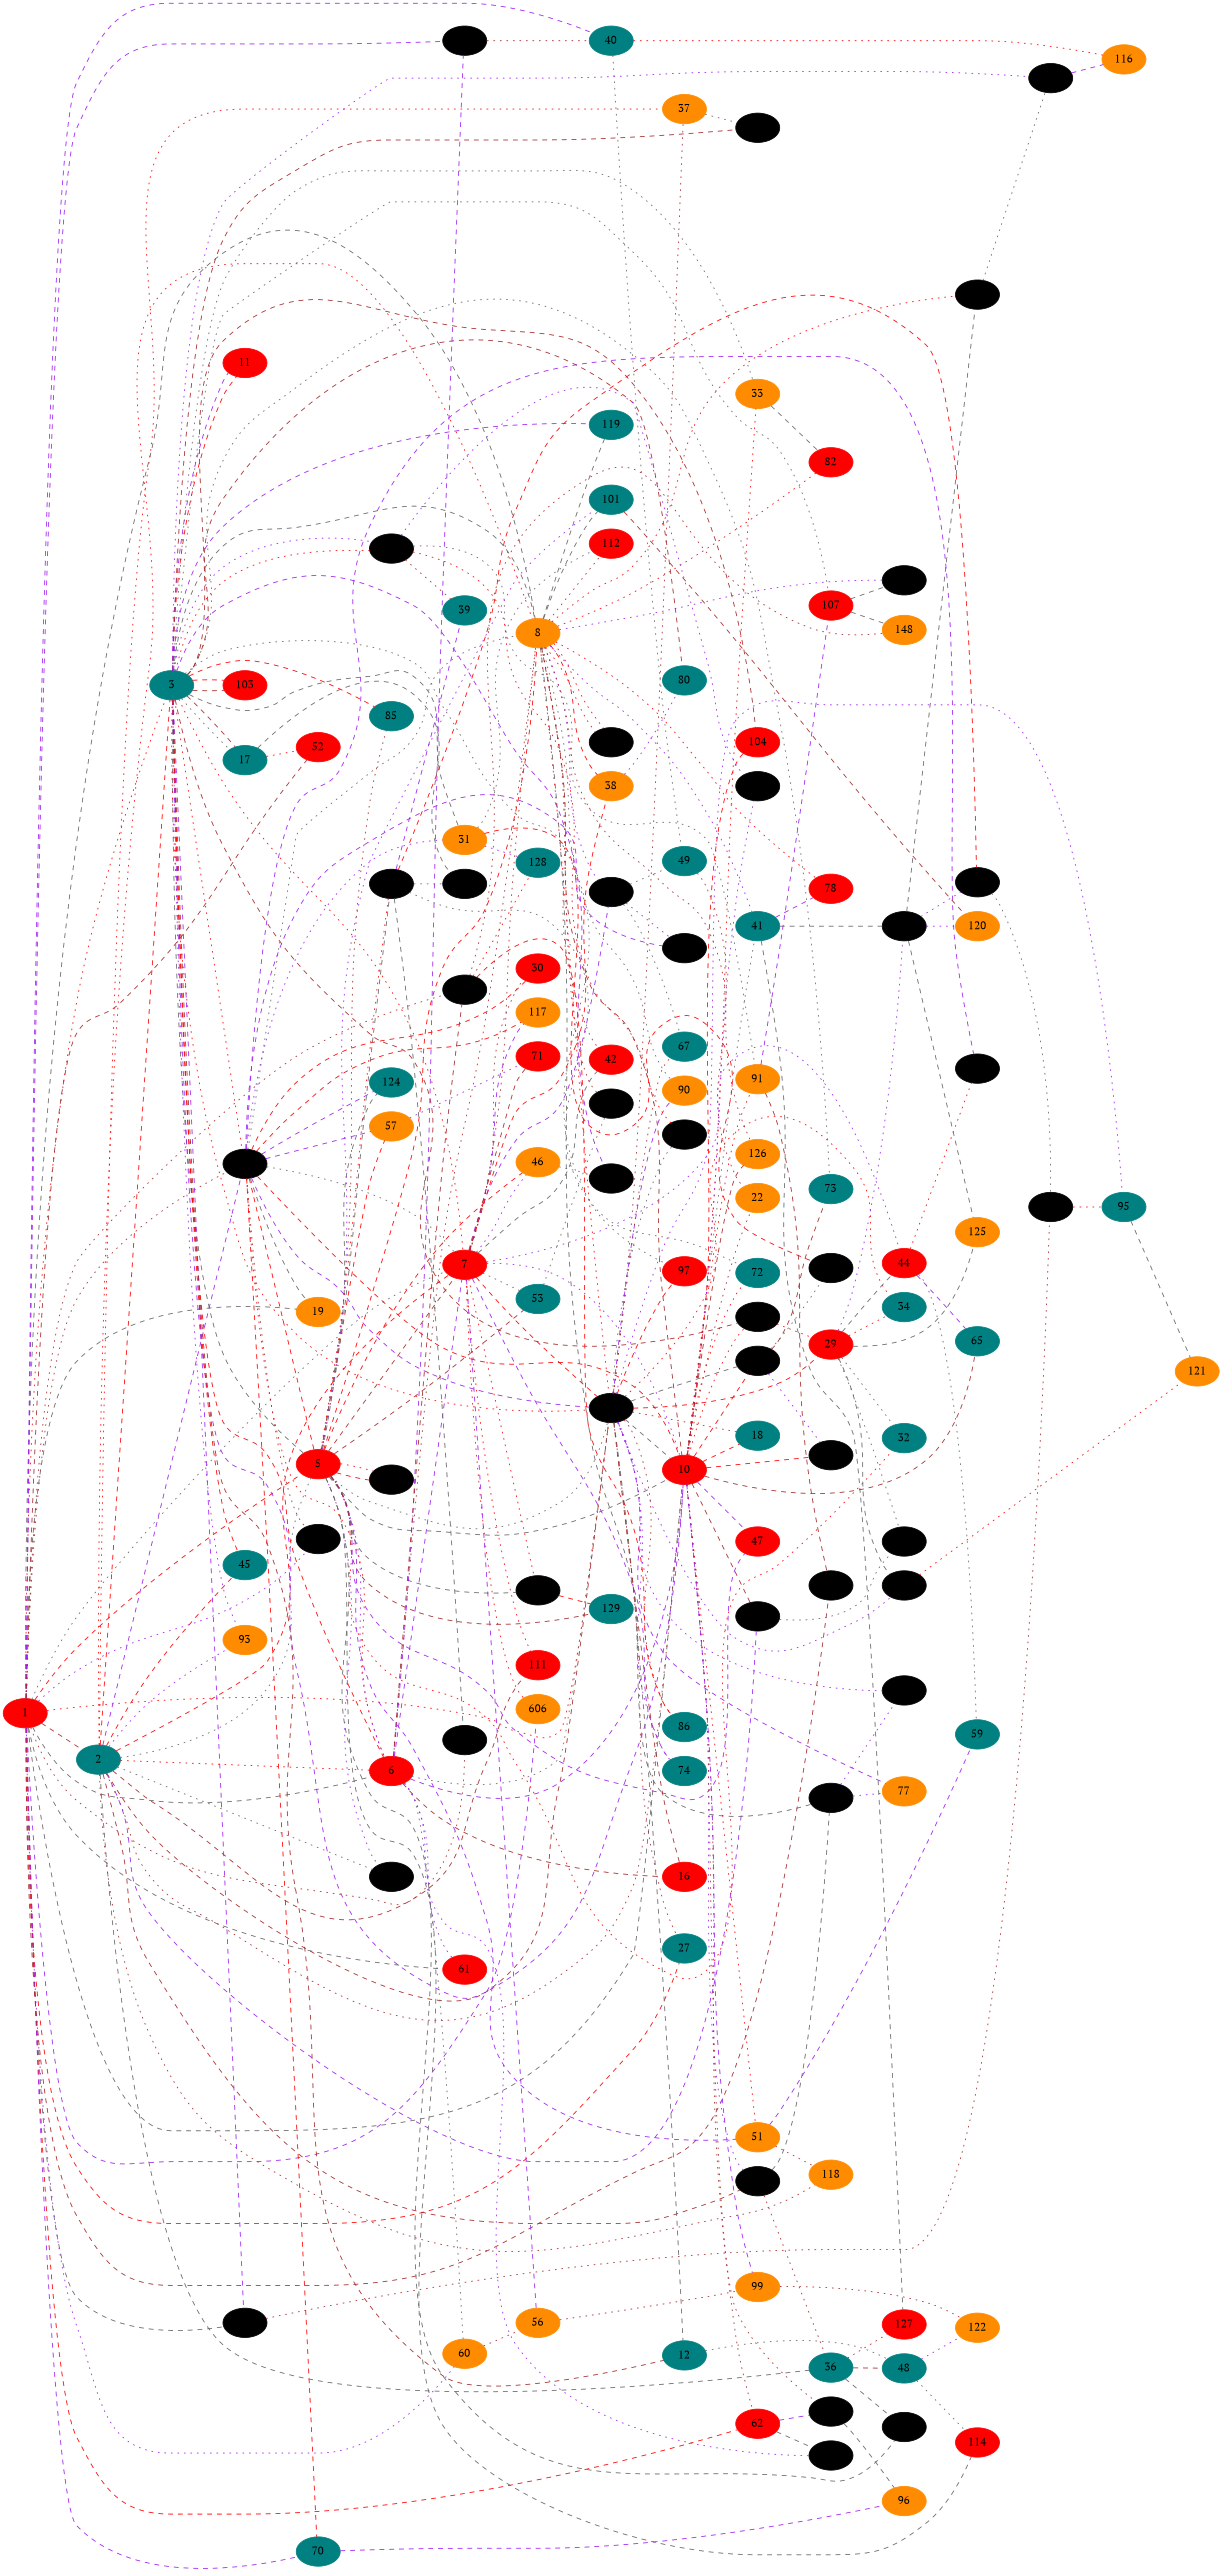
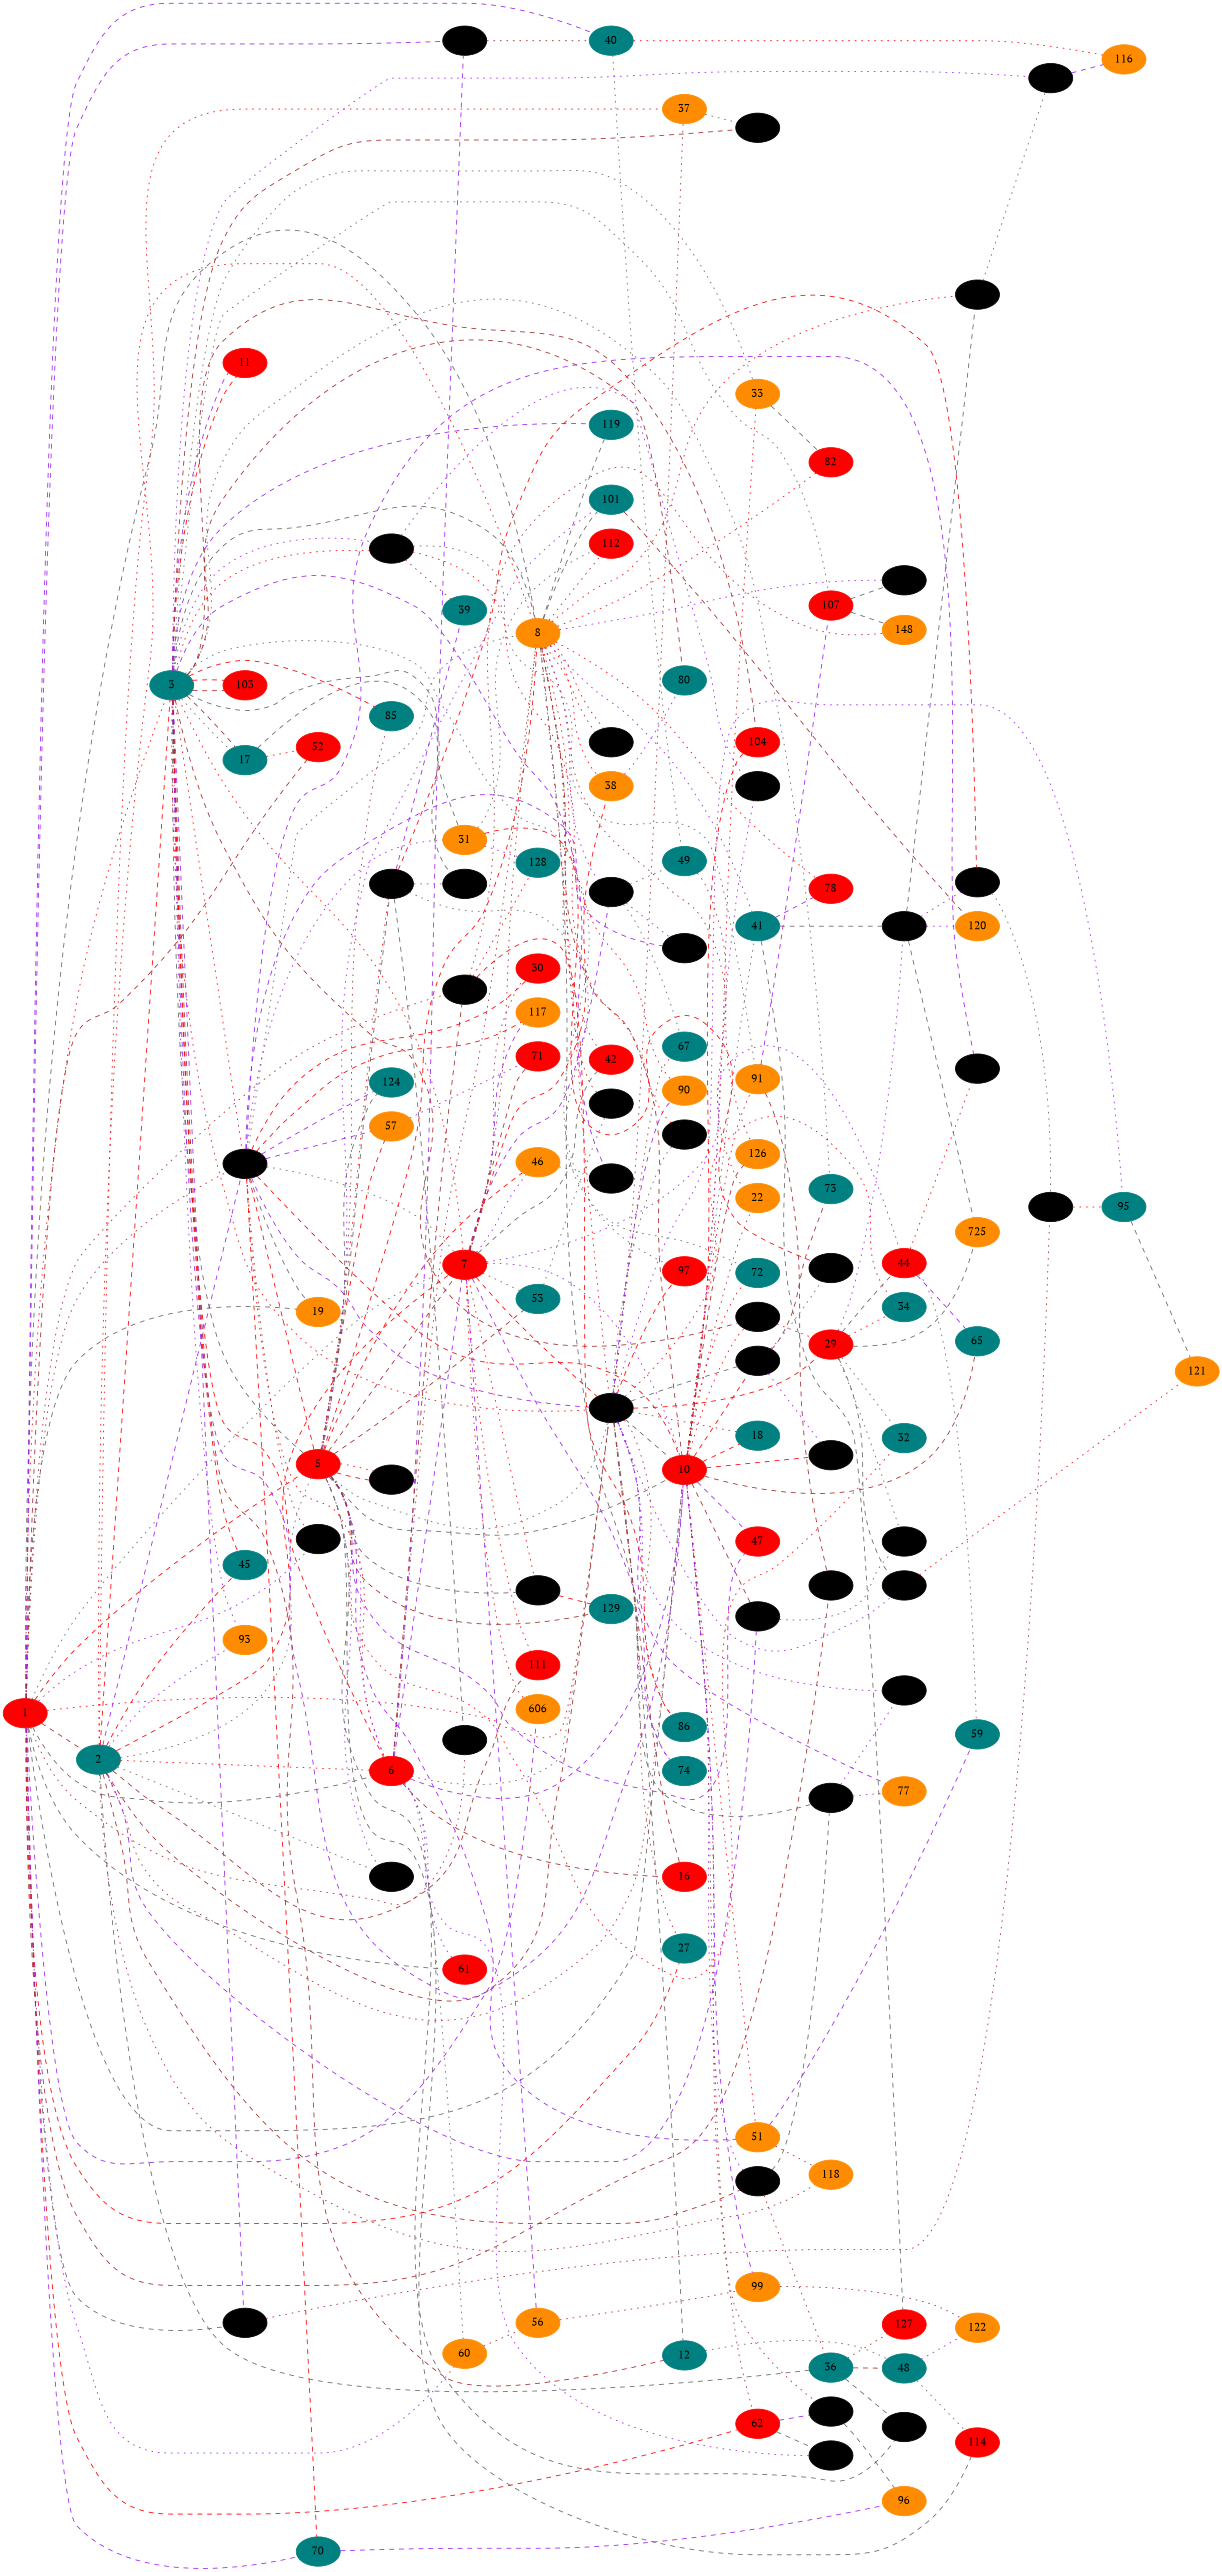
  graph {
    fontname="PT Serif"
    rankdir=LR
    node [color=black fontname="PT Serif" style=filled]
    edge [color=gray40 fontname="PT Serif" style=dotted]
    1 [color=red]
    2 [color=teal]
    3 [color=teal]
    4
    5 [color=red]
    6 [color=red]
    7 [color=red]
    8 [color=darkorange]
    9
    10 [color=red]
    14
    19 [color=darkorange]
    20
    27 [color=teal]
    35
    40 [color=teal]
    52 [color=red]
    60 [color=darkorange]
    61 [color=red]
    62 [color=red]
    70 [color=teal]
    79
    94
    102
    n25 [color=darkorange label=606]
    23
    28
    36 [color=teal]
    37 [color=darkorange]
    45 [color=teal]
    93 [color=darkorange]
    100
    111 [color=red]
    118 [color=darkorange]
    11 [color=red]
    12 [color=teal]
    13
    17 [color=teal]
    24
    31 [color=darkorange]
    33 [color=darkorange]
    54
    68
    73 [color=teal]
    80 [color=teal]
    85 [color=teal]
    97 [color=red]
    103 [color=red]
    104 [color=red]
    105
    107 [color=red]
    119 [color=teal]
    30 [color=red]
    57 [color=darkorange]
    75
    84
    117 [color=darkorange]
    124 [color=teal]
    25
    32 [color=teal]
    46 [color=darkorange]
    47 [color=red]
    51 [color=darkorange]
    53 [color=teal]
    55
    83
    92
    101 [color=teal]
    114 [color=red]
    129 [color=teal]
    16 [color=red]
    110
    21
    38 [color=darkorange]
    42 [color=red]
    44 [color=red]
    56 [color=darkorange]
    71 [color=red]
    74 [color=teal]
    22 [color=darkorange]
    41 [color=teal]
    63
    64
    66
    78 [color=red]
    82 [color=red]
    87
    90 [color=darkorange]
    112 [color=red]
    123
    18 [color=teal]
    26
    29 [color=red]
    34 [color=teal]
    67 [color=teal]
    69
    77 [color=darkorange]
    81
    86 [color=teal]
    95 [color=teal]
    113
    15
    65 [color=teal]
    72 [color=teal]
    88
    91 [color=darkorange]
    99 [color=darkorange]
    109
    126 [color=darkorange]
    58
    49 [color=teal]
    116 [color=darkorange]
    96 [color=darkorange]
    128 [color=teal]
    n115 [color=darkorange label=148]
    89
    48 [color=teal]
    127 [color=red]
    39 [color=teal]
    76
    98
    50
    59 [color=teal]
    120 [color=darkorange]
    43
-   125 [color=darkorange]
+   125 [color=darkorange label=725]
    121 [color=darkorange]
    122 [color=darkorange]
    1 -- 2 [color=brown style=dashed]
    1 -- 3 [color=red]
    1 -- 4 [color=brown]
    1 -- 5 [color=red style=dashed]
    1 -- 6 [style=dashed]
    1 -- 7
    1 -- 8 [style=dashed]
    1 -- 9 [color=red]
    1 -- 10 [style=dashed]
    1 -- 14 [style=dashed]
    1 -- 19 [style=dashed]
    1 -- 20 [color=purple style=dashed]
    1 -- 27 [color=red style=dashed]
    1 -- 35 [color=purple]
    1 -- 40 [color=purple style=dashed]
    1 -- 52 [color=brown style=dashed]
    1 -- 60 [color=purple]
    1 -- 61 [style=dashed]
    1 -- 62 [color=red style=dashed]
    1 -- 70 [color=purple style=dashed]
    1 -- 79 [color=brown]
    1 -- 94 [color=brown]
    1 -- 102 [color=brown style=dashed]
    1 -- n25 [color=purple style=dashed]
    2 -- 3 [color=red style=dashed]
    2 -- 4 [color=purple style=dashed]
    2 -- 5
    2 -- 6 [color=red]
    2 -- 7 [color=red style=dashed]
    2 -- 8 [color=red]
    2 -- 9 [color=brown style=dashed]
    2 -- 10 [color=brown]
    2 -- 23 [color=brown style=dashed]
    2 -- 28 [color=purple style=dashed]
    2 -- 36 [style=dashed]
    2 -- 37 [color=red]
    2 -- 45 [color=red style=dashed]
    2 -- 93 [color=purple]
    2 -- 100
    2 -- 111 [color=brown style=dashed]
    2 -- 118 [color=brown]
    3 -- 4 [color=red]
    3 -- 5 [style=dashed]
    3 -- 6 [color=red style=dashed]
    3 -- 7 [color=red]
    3 -- 8 [style=dashed]
    3 -- 9 [color=red]
    3 -- 10 [color=purple style=dashed]
    3 -- 14 [color=purple style=dashed]
    3 -- 45 [color=red style=dashed]
    3 -- 93 [color=purple]
    3 -- 11 [color=red style=dashed]
    3 -- 11 [color=purple style=dashed]
    3 -- 12 [color=brown style=dashed]
    3 -- 13 [color=red]
    3 -- 13 [color=purple]
    3 -- 17
    3 -- 17 [color=brown style=dashed]
    3 -- 24 [color=brown style=dashed]
    3 -- 31 [style=dashed]
    3 -- 33
    3 -- 54 [color=purple style=dashed]
    3 -- 68 [color=purple]
    3 -- 73
    3 -- 80 [color=brown style=dashed]
    3 -- 85 [color=red style=dashed]
    3 -- 97
    3 -- 103 [color=brown style=dashed]
    3 -- 103 [color=red style=dashed]
    3 -- 104 [color=brown style=dashed]
    3 -- 105 [color=brown style=dashed]
    3 -- 107
    3 -- 119 [color=purple style=dashed]
    4 -- 5 [color=red style=dashed]
    4 -- 6 [color=red]
    4 -- 7
    4 -- 8
    4 -- 9 [color=purple style=dashed]
    4 -- 10 [color=red style=dashed]
    4 -- 19 [style=dashed]
    4 -- 35 [color=brown]
    4 -- 70 [color=red style=dashed]
    4 -- 31 [color=purple]
    4 -- 30 [color=red style=dashed]
    4 -- 57 [color=purple style=dashed]
    4 -- 75 [color=purple style=dashed]
    4 -- 84 [color=purple style=dashed]
    4 -- 117 [color=red style=dashed]
    4 -- 124 [color=purple style=dashed]
    5 -- 6 [color=purple]
    5 -- 7 [color=brown style=dashed]
    5 -- 8 [color=red style=dashed]
    5 -- 9
    5 -- 10 [style=dashed]
    5 -- 100 [color=purple]
    5 -- 85 [color=brown]
    5 -- 57 [color=red style=dashed]
    5 -- 124 [style=dashed]
    5 -- 25 [style=dashed]
    5 -- 25 [color=red]
    5 -- 32 [color=red]
    5 -- 46 [color=red style=dashed]
    5 -- 47 [color=purple style=dashed]
    5 -- 51 [color=purple style=dashed]
    5 -- 53 [color=brown style=dashed]
    5 -- 55 [style=dashed]
    5 -- 83 [color=red style=dashed]
    5 -- 83 [color=red]
    5 -- 92 [style=dashed]
    5 -- 101 [color=purple]
    5 -- 114 [style=dashed]
    5 -- 129 [color=brown style=dashed]
    6 -- 7 [color=purple style=dashed]
    6 -- 8 [color=brown]
    6 -- 9
    6 -- 10 [color=purple style=dashed]
    6 -- 20 [color=purple style=dashed]
    6 -- 60
    6 -- 61 [color=purple]
    6 -- 79 [color=brown style=dashed]
    6 -- 16 [color=brown style=dashed]
    6 -- 110 [color=purple]
    7 -- 8 [color=brown]
    7 -- 9 [color=red style=dashed]
    7 -- 10 [color=purple]
    7 -- n25 [color=red]
    7 -- 111 [color=red]
    7 -- 30 [color=brown]
    7 -- 117 [color=purple style=dashed]
    7 -- 46 [color=purple]
    7 -- 53
    7 -- 55 [color=red]
    7 -- 21 [color=purple style=dashed]
    7 -- 38 [color=red style=dashed]
    7 -- 42 [style=dashed]
    7 -- 44 [color=purple]
    7 -- 56 [color=purple style=dashed]
    7 -- 71 [color=brown style=dashed]
    7 -- 74 [color=purple style=dashed]
    8 -- 9 [color=red]
    8 -- 10 [color=brown style=dashed]
    8 -- 119 [style=dashed]
    8 -- 101 [style=dashed]
    8 -- 21 [color=purple]
-   8 -- 38 [color=red style=dashed]
+   8 -- 38 [color=red]
    8 -- 42 [color=brown]
    8 -- 22 [color=brown]
    8 -- 41 [color=purple]
    8 -- 63 [style=dashed]
    8 -- 64 [color=red]
    8 -- 64 [color=red]
    8 -- 66 [color=red]
    8 -- 78 [color=red]
    8 -- 82 [color=red]
    8 -- 87 [color=brown]
-   8 -- 90
+   8 -- 90 [color=red]
    8 -- 112 [color=brown]
    8 -- 123 [color=purple]
    9 -- 10 [style=dashed]
    9 -- 27 [color=brown]
    9 -- 37 [color=brown]
    9 -- 12 [style=dashed]
    9 -- 97 [color=red style=dashed]
    9 -- 16 [color=brown style=dashed]
    9 -- 74 [color=purple]
    9 -- 90 [color=purple style=dashed]
    9 -- 18 [color=brown]
    9 -- 26 [style=dashed]
    9 -- 29 [color=red style=dashed]
    9 -- 34 [color=red]
    9 -- 67 [color=brown]
    9 -- 69
    9 -- 77 [color=purple style=dashed]
    9 -- 81 [color=purple]
    9 -- 86 [color=brown]
    9 -- 95 [color=purple]
    9 -- 113 [color=purple]
    10 -- 62 [color=brown]
    10 -- 23 [color=purple]
    10 -- 28 [color=brown style=dashed]
    10 -- 24 [color=red]
    10 -- 33 [color=red]
    10 -- 104 [color=red style=dashed]
    10 -- 47 [color=purple style=dashed]
    10 -- 51 [color=red]
    10 -- 22 [color=brown]
    10 -- 41
    10 -- 18 [color=red style=dashed]
    10 -- 26 [color=red style=dashed]
    10 -- 15 [color=purple]
    10 -- 65 [color=brown style=dashed]
    10 -- 72 [color=red]
    10 -- 88 [color=brown]
    10 -- 91 [color=red]
    10 -- 99 [color=purple style=dashed]
    10 -- 109 [color=red style=dashed]
    10 -- 126 [color=brown style=dashed]
    14 -- 58 [color=brown]
    20 -- 40 [color=brown]
    40 -- 49
    40 -- 116 [color=red]
    60 -- 56 [color=brown]
    62 -- 110 [style=dashed]
    62 -- 88 [color=purple style=dashed]
    70 -- 96 [color=purple style=dashed]
    79 -- 86 [color=red style=dashed]
    79 -- 128 [color=red]
    79 -- n115 [color=brown]
    23 -- 36 [color=brown]
    23 -- 63 [style=dashed]
    28 -- 89
    36 -- 92 [style=dashed]
    36 -- 48 [color=brown style=dashed]
    36 -- 127 [color=brown]
    37 -- 105
    12 -- 48
    13 -- 69 [color=red]
    13 -- 15 [color=purple]
    13 -- 91
    13 -- 39 [color=brown]
    17 -- 52 [color=red]
    17 -- 76 [style=dashed]
    24 -- 29 [color=red]
    31 -- 112
    31 -- 128 [color=purple]
    31 -- 98 [color=red style=dashed]
    33 -- 82 [style=dashed]
    68 -- 116 [color=purple style=dashed]
    107 -- 123 [style=dashed]
    107 -- n115 [style=dashed]
    57 -- 71 [color=purple]
    25 -- 94 [style=dashed]
    25 -- 72
    25 -- 39 [color=purple style=dashed]
    25 -- 76
    25 -- 50 [color=red style=dashed]
    46 -- 54
    51 -- 118 [color=brown]
    51 -- 59 [color=purple style=dashed]
    53 -- 87
    55 -- 129 [color=red style=dashed]
    101 -- 120 [color=brown style=dashed]
    21 -- 75 [color=purple]
    21 -- 67
    21 -- 49
    38 -- 80 [color=purple]
    44 -- 84 [color=red]
    44 -- 65 [color=purple style=dashed]
    44 -- 59
    56 -- 99 [color=brown]
    41 -- 78 [color=purple style=dashed]
    41 -- 127 [style=dashed]
    41 -- 43 [style=dashed]
    63 -- 77 [color=purple]
    63 -- 113 [color=purple]
    66 -- 68
    26 -- 73 [color=brown style=dashed]
    26 -- 109 [color=purple]
    26 -- 98
    29 -- 32
    29 -- 44 [style=dashed]
    29 -- 34 [color=red]
    29 -- 81 [style=dashed]
    29 -- 89
    29 -- 43 [color=purple]
    29 -- 125 [style=dashed]
    81 -- 121 [color=red]
    95 -- 121 [style=dashed]
    88 -- 96 [style=dashed]
    91 -- 102 [color=brown style=dashed]
    91 -- 107 [color=purple style=dashed]
    99 -- 122 [color=brown]
    58 -- 95 [color=red]
    49 -- 126 [color=brown]
    48 -- 114
    48 -- 122 [color=purple]
    50 -- 58
    43 -- 66 [style=dashed]
    43 -- 50 [color=purple]
    43 -- 120 [color=purple]
    43 -- 125 [style=dashed]
  }
